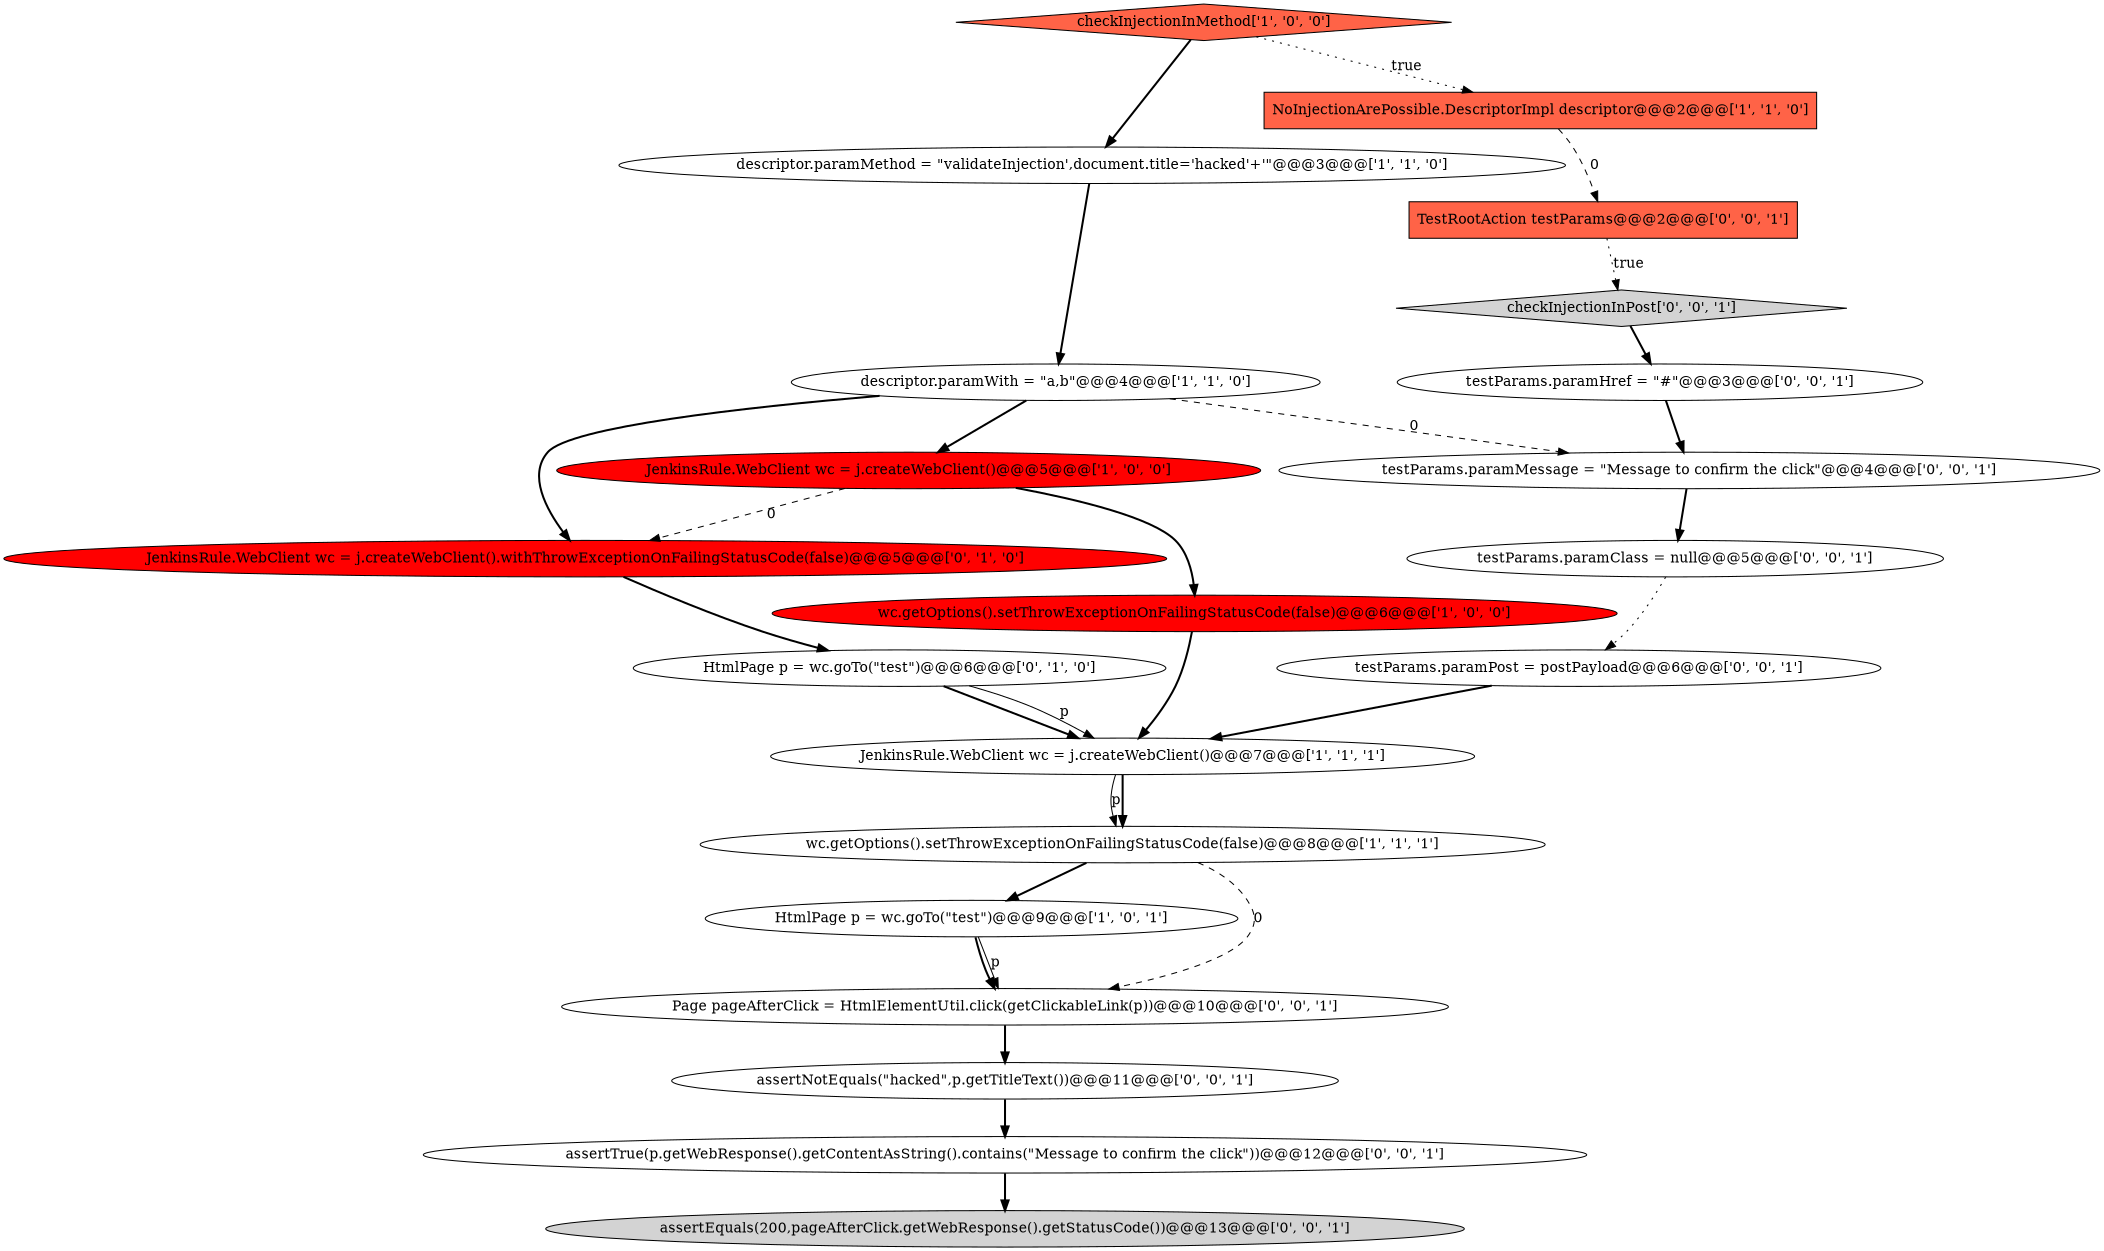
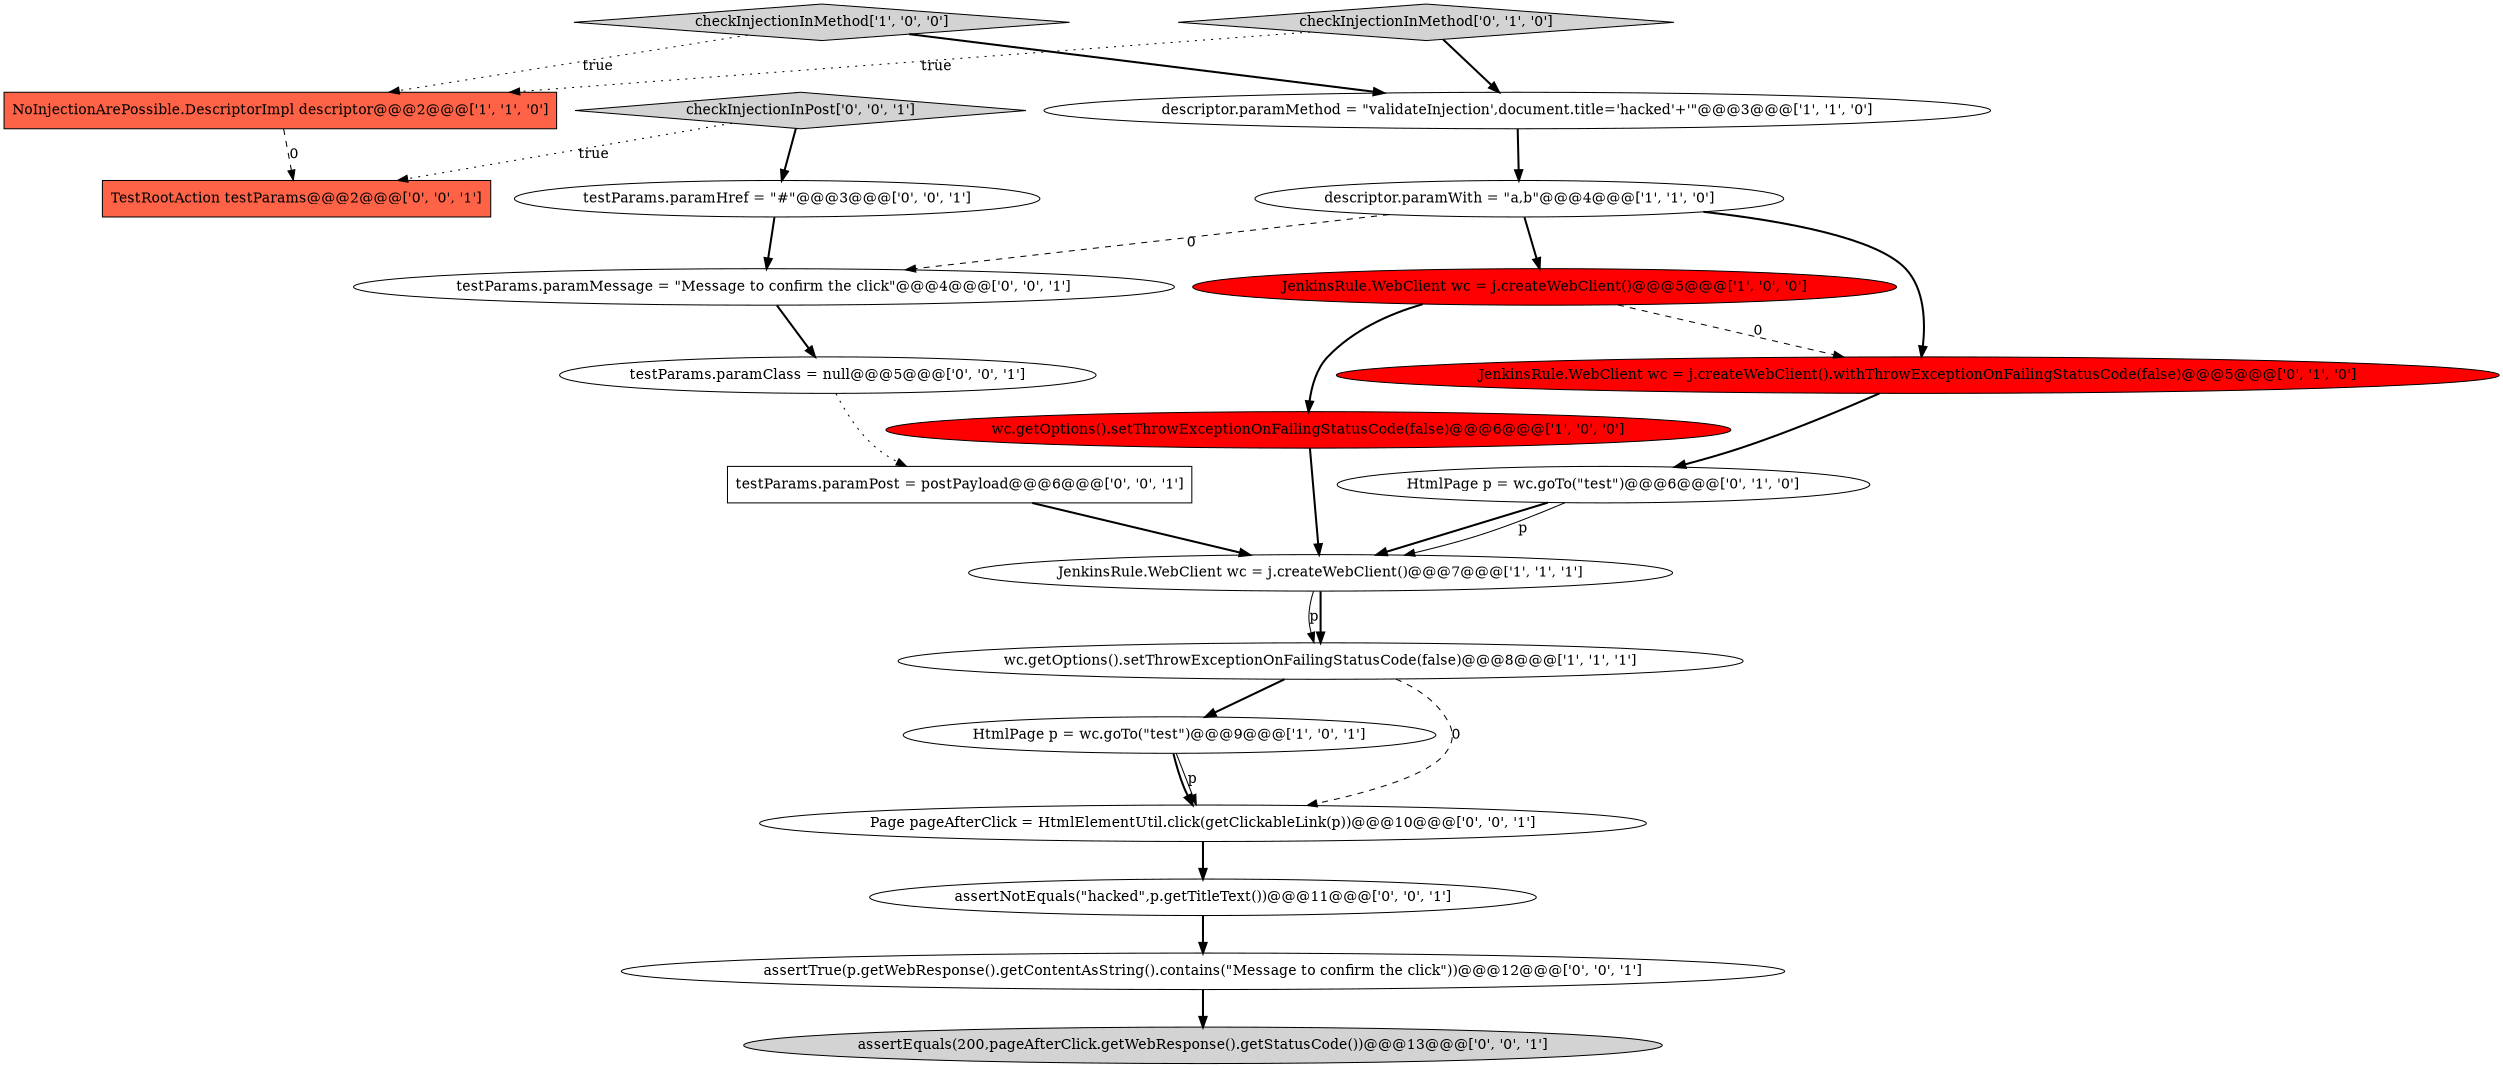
  digraph {
    node [fillcolor=white shape=ellipse style=filled]
    edge [style=bold]
    n1 [label="assertNotEquals(\"hacked\",p.getTitleText())@@@11@@@['0', '0', '1']"]
    n2 [label="assertTrue(p.getWebResponse().getContentAsString().contains(\"Message to confirm the click\"))@@@12@@@['0', '0', '1']"]
    n3 [fillcolor=lightgray label="assertEquals(200,pageAfterClick.getWebResponse().getStatusCode())@@@13@@@['0', '0', '1']"]
    n4 [label="descriptor.paramMethod = \"validateInjection',document.title='hacked'+'\"@@@3@@@['1', '1', '0']"]
    n5 [label="descriptor.paramWith = \"a,b\"@@@4@@@['1', '1', '0']"]
    n6 [fillcolor=red label="JenkinsRule.WebClient wc = j.createWebClient()@@@5@@@['1', '0', '0']"]
    n7 [fillcolor=red label="JenkinsRule.WebClient wc = j.createWebClient().withThrowExceptionOnFailingStatusCode(false)@@@5@@@['0', '1', '0']"]
    n8 [label="testParams.paramMessage = \"Message to confirm the click\"@@@4@@@['0', '0', '1']"]
    n9 [fillcolor=lightgray label="checkInjectionInPost['0', '0', '1']" shape=diamond]
    n10 [fillcolor=tomato label="TestRootAction testParams@@@2@@@['0', '0', '1']" shape=box]
    n11 [label="testParams.paramHref = \"#\"@@@3@@@['0', '0', '1']"]
    n12 [label="HtmlPage p = wc.goTo(\"test\")@@@9@@@['1', '0', '1']"]
    n13 [label="Page pageAfterClick = HtmlElementUtil.click(getClickableLink(p))@@@10@@@['0', '0', '1']"]
-   n14 [fillcolor=tomato label="checkInjectionInMethod['1', '0', '0']" shape=diamond]
+   n14 [fillcolor=lightgray label="checkInjectionInMethod['1', '0', '0']" shape=diamond]
    n15 [fillcolor=tomato label="NoInjectionArePossible.DescriptorImpl descriptor@@@2@@@['1', '1', '0']" shape=box]
    n16 [fillcolor=red label="wc.getOptions().setThrowExceptionOnFailingStatusCode(false)@@@6@@@['1', '0', '0']"]
    n17 [label="HtmlPage p = wc.goTo(\"test\")@@@6@@@['0', '1', '0']"]
    n18 [label="testParams.paramClass = null@@@5@@@['0', '0', '1']"]
    n19 [label="JenkinsRule.WebClient wc = j.createWebClient()@@@7@@@['1', '1', '1']"]
    n20 [label="wc.getOptions().setThrowExceptionOnFailingStatusCode(false)@@@8@@@['1', '1', '1']"]
-   n21 [label="testParams.paramPost = postPayload@@@6@@@['0', '0', '1']"]
+   n21 [label="testParams.paramPost = postPayload@@@6@@@['0', '0', '1']" shape=box]
+   n22 [fillcolor=lightgray label="checkInjectionInMethod['0', '1', '0']" shape=diamond]
    n1 -> n2
    n2 -> n3
    n4 -> n5
    n5 -> n6
    n5 -> n7
    n5 -> n8 [label=0 style=dashed]
    n6 -> n7 [label=0 style=dashed]
    n6 -> n16
    n7 -> n17
    n8 -> n18
-   n10 -> n9 [label=true style=dotted]
+   n9 -> n10 [label=true style=dotted]
    n9 -> n11
    n11 -> n8
    n12 -> n13 [label=p style=solid]
    n12 -> n13
    n13 -> n1
    n14 -> n4
    n14 -> n15 [label=true style=dotted]
    n15 -> n10 [label=0 style=dashed]
    n16 -> n19
    n17 -> n19
    n17 -> n19 [label=p style=solid]
    n18 -> n21 [style=dotted]
    n19 -> n20 [label=p style=solid]
    n19 -> n20
    n20 -> n12
    n20 -> n13 [label=0 style=dashed]
    n21 -> n19
+   n22 -> n4
+   n22 -> n15 [label=true style=dotted]
  }
